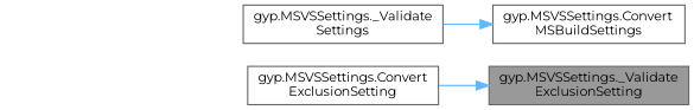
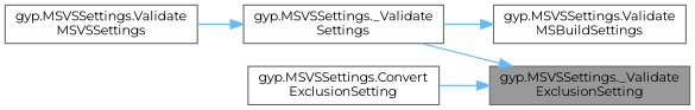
  digraph {
    fontname=Montserrat
    rankdir=RL
    node [color=grey40 fillcolor=white fontname=Montserrat fontsize=10 shape=box style=filled]
    edge [color=steelblue1 dir=back fontname=Montserrat fontsize=10 labelfontname=Helvetica labelfontsize=10 style=solid]
    n1 [color=gray40 fillcolor=grey60 fontcolor=black height=0.2 label="gyp.MSVSSettings._Validate\lExclusionSetting" width=0.4]
    n2 [height=0.2 label="gyp.MSVSSettings._Validate\lSettings" width=0.4]
    n3 [height=0.2 label="gyp.MSVSSettings.Convert\lExclusionSetting" width=0.4]
-   n5 [height=0.2 label="gyp.MSVSSettings.Convert\lMSBuildSettings" width=0.4]
+   n4 [height=0.2 label="gyp.MSVSSettings.Validate\lMSVSSettings" width=0.4]
+   n5 [height=0.2 label="gyp.MSVSSettings.Validate\lMSBuildSettings" width=0.4]
+   n1 -> n2
    n1 -> n3
+   n2 -> n4
    n5 -> n2
  }
